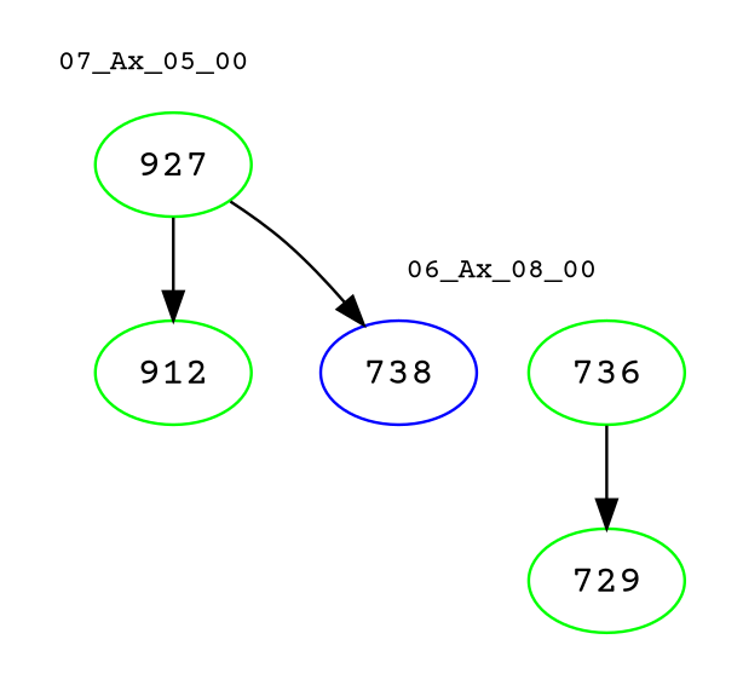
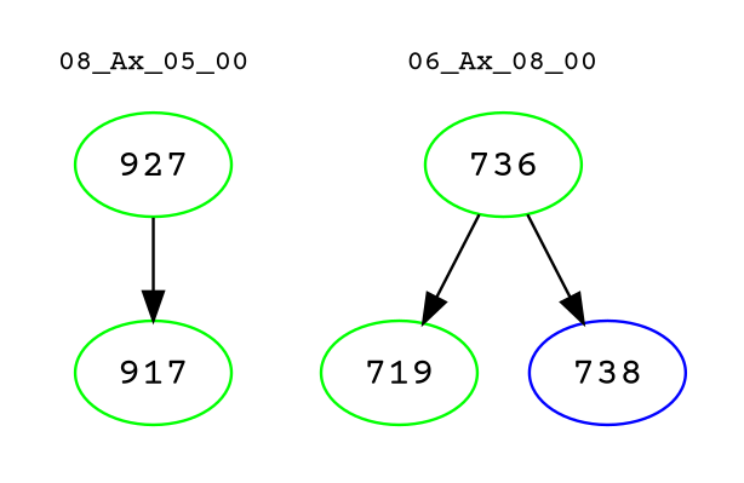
  digraph {
    fontname="Courier Prime"
    node [color=green fontname="Courier Prime"]
    edge [color=black fontname="Courier Prime"]
    n1 [label=927]
-   n2 [label=912]
+   n2 [label=917]
    n3 [label=736]
-   n4 [label=729]
+   n4 [label=719]
    n5 [color=blue label=738]
    subgraph cluster_1 {
      color=white
      fontsize=10
-     label="07_Ax_05_00"
+     label="08_Ax_05_00"
      n1
      n2
    }
    subgraph cluster_2 {
      color=white
      fontsize=10
      label="06_Ax_08_00"
      n3
      n4
      n5
    }
    n1 -> n2
    n3 -> n4
-   n1 -> n5
+   n3 -> n5
  }
